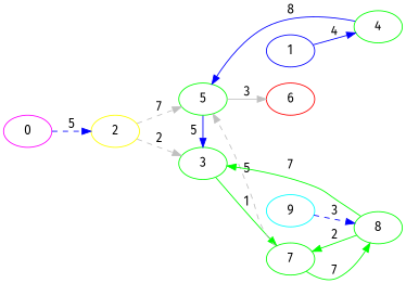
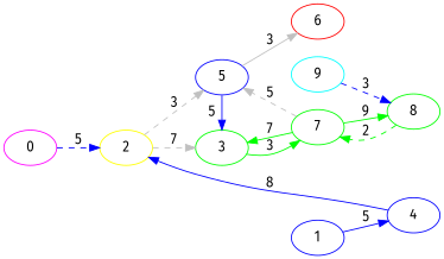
  digraph {
    fontname="Fira Sans"
    rankdir=LR
    ranksep=equally
    node [color=blue fontname="Fira Sans"]
    edge [color=blue fontname="Fira Sans"]
    0 [color=magenta]
    2 [color=yellow]
-   5 [color=green]
+   5
    3 [color=green]
    1
    6 [color=red]
    7 [color=green]
-   4 [color=green]
+   4
    8 [color=green]
    9 [color=aqua]
    subgraph sub_1 {
      rank=same
      0
    }
    subgraph sub_2 {
      rank=same
      2
    }
    subgraph sub_3 {
      rank=same
      5
      3
    }
    subgraph sub_4 {
      rank=same
      1
      6
      7
    }
    subgraph sub_5 {
      rank=same
      4
      8
    }
    subgraph sub_6 {
      rank=same
    }
    subgraph sub_7 {
      rank=same
      9
    }
    subgraph sub_8 {
      rank=same
    }
    0 -> 2 [label=5 style=dashed]
-   2 -> 5 [color=grey label=7 style=dashed]
-   2 -> 3 [color=grey label=2 style=dashed]
+   2 -> 5 [color=grey label=3 style=dashed]
+   2 -> 3 [color=grey label=7 style=dashed]
    5 -> 3 [label=5]
    5 -> 6 [color=grey label=3 style=solid]
-   3 -> 7 [color=green label=1]
-   1 -> 4 [label=4]
+   3 -> 7 [color=green label=3]
+   1 -> 4 [label=5]
    7 -> 5 [color=grey label=5 style=dashed]
-   8 -> 3 [color=green label=7]
-   7 -> 8 [color=green label=7]
-   4 -> 5 [label=8]
-   8 -> 7 [color=green label=2]
+   7 -> 3 [color=green label=7]
+   7 -> 8 [color=green label=9]
+   4 -> 2 [label=8]
+   8 -> 7 [color=green label=2 style=dashed]
    9 -> 8 [label=3 style=dashed]
  }
